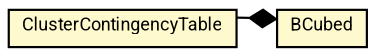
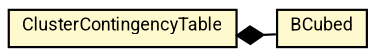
  digraph {
    nodesep=0.15
    rankdir=LR
    ranksep=0.25
    fontname="Roboto Condensed"
    node [fontcolor=black fontname="Roboto Condensed" fontsize=8 margin=0 shape=plaintext]
    n1 [height=0 label=<<table title="de.lmu.ifi.dbs.elki.evaluation.clustering.ClusterContingencyTable" border="0" cellborder="1" cellspacing="0" cellpadding="2" bgcolor="LemonChiffon" href="ClusterContingencyTable.html" target="_parent"> 		<tr><td><table border="0" cellspacing="0" cellpadding="1"> 		<tr><td align="center" balign="center"> <font face="Roboto">ClusterContingencyTable</font> </td></tr> 		</table></td></tr> 		</table>> width=0]
    n2 [height=0 label=<<table title="de.lmu.ifi.dbs.elki.evaluation.clustering.BCubed" border="0" cellborder="1" cellspacing="0" cellpadding="2" bgcolor="lemonChiffon" href="BCubed.html" target="_parent"> 		<tr><td><table border="0" cellspacing="0" cellpadding="1"> 		<tr><td align="center" balign="center"> <font face="Roboto">BCubed</font> </td></tr> 		</table></td></tr> 		</table>> width=0]
-   n2 -> n1 [arrowhead=none arrowtail=diamond color=black dir=back fontname="Roboto Condensed" fontsize=7 labelfontname=Roboto labelfontsize=7 weight=6]
+   n1 -> n2 [arrowhead=none arrowtail=diamond color=black dir=back fontname="Roboto Condensed" fontsize=7 labelfontname=Roboto labelfontsize=7 weight=6]
  }
